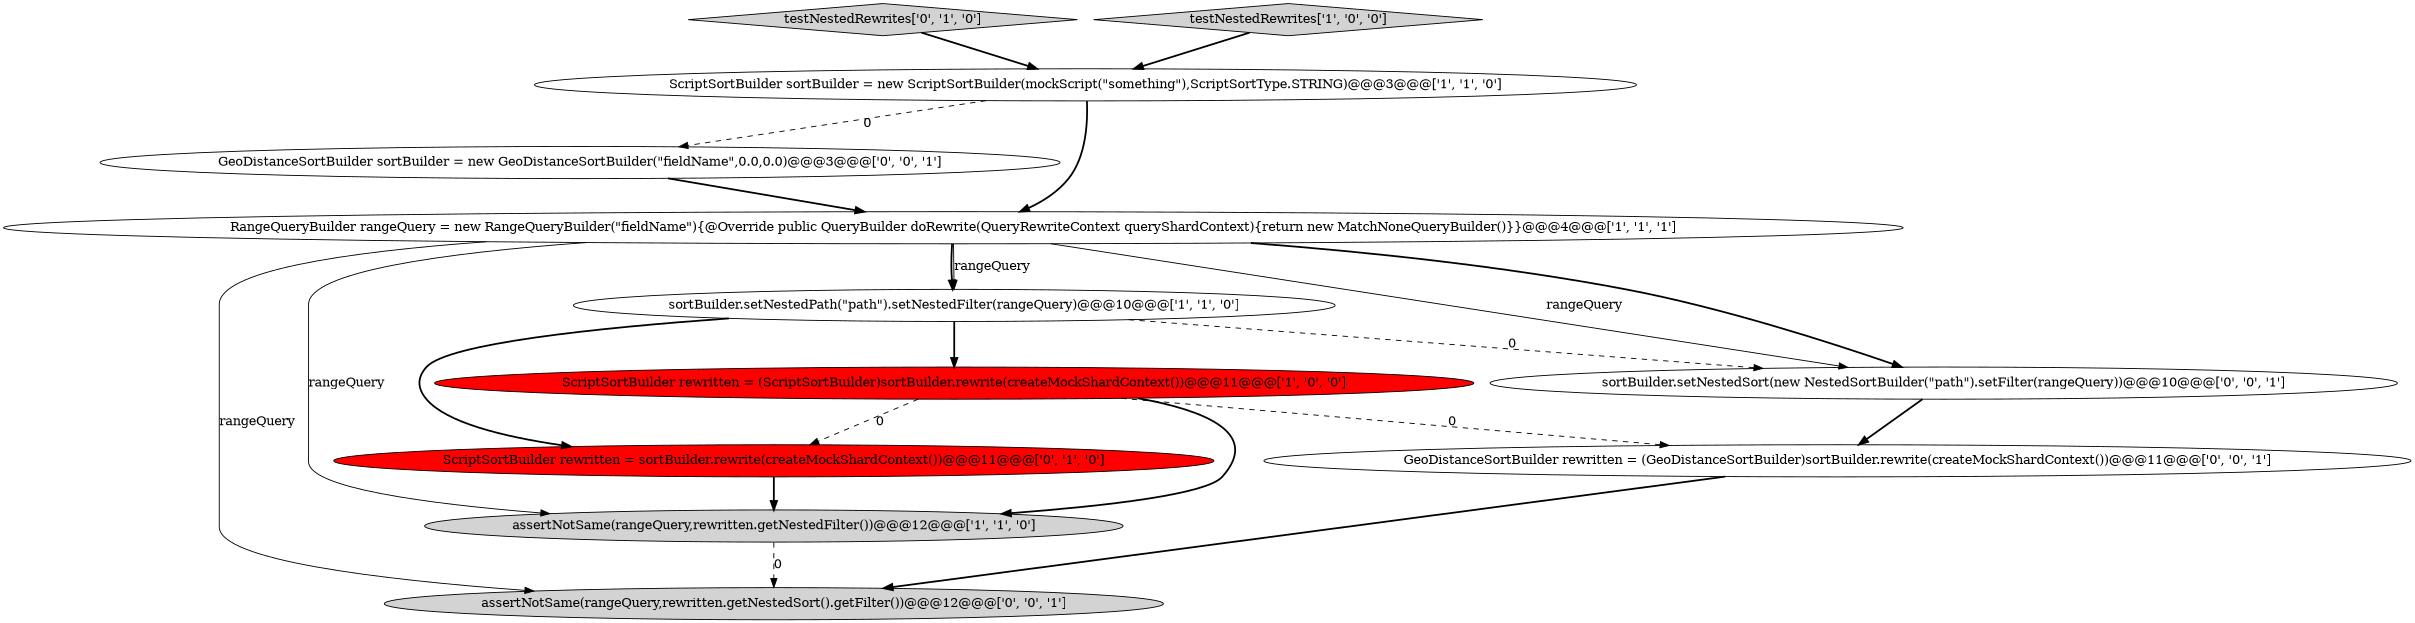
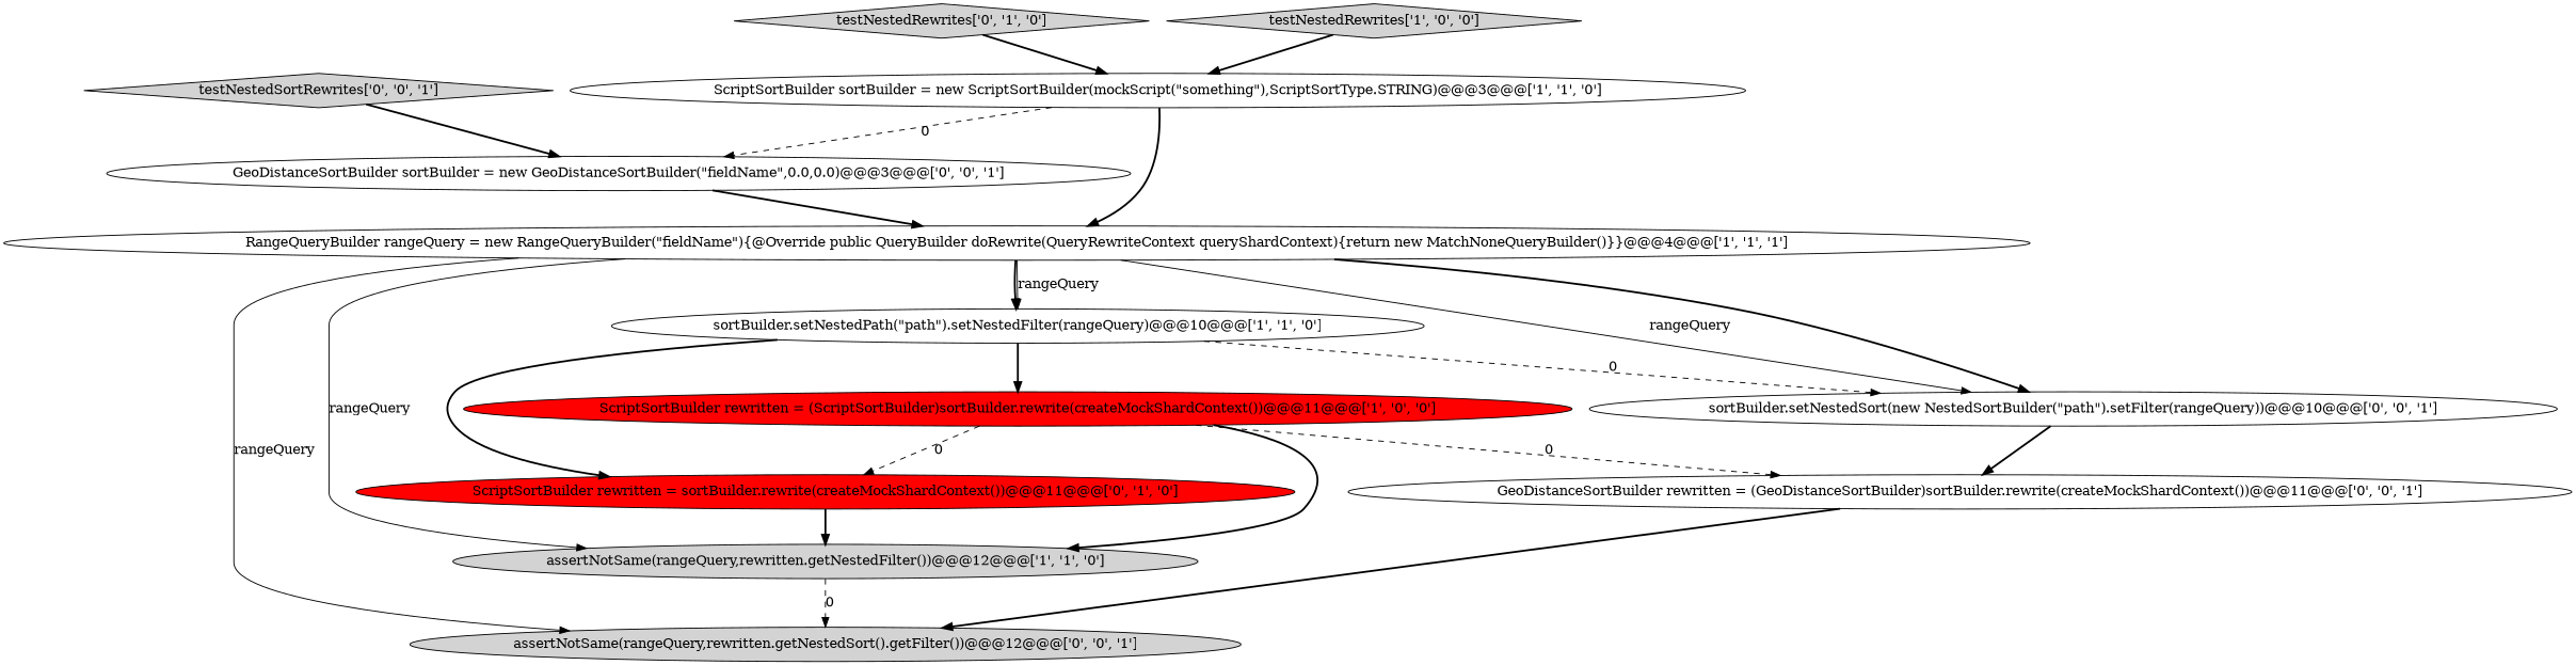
  digraph {
    fontname="DejaVu Serif"
    node [fillcolor=white shape=ellipse style=filled fontname="DejaVu Serif"]
    edge [style=bold fontname="DejaVu Serif"]
    n1 [fillcolor=red label="ScriptSortBuilder rewritten = sortBuilder.rewrite(createMockShardContext())@@@11@@@['0', '1', '0']"]
    n2 [fillcolor=lightgray label="assertNotSame(rangeQuery,rewritten.getNestedFilter())@@@12@@@['1', '1', '0']"]
    n3 [label="GeoDistanceSortBuilder rewritten = (GeoDistanceSortBuilder)sortBuilder.rewrite(createMockShardContext())@@@11@@@['0', '0', '1']"]
    n4 [fillcolor=lightgray label="assertNotSame(rangeQuery,rewritten.getNestedSort().getFilter())@@@12@@@['0', '0', '1']"]
    n5 [label="sortBuilder.setNestedPath(\"path\").setNestedFilter(rangeQuery)@@@10@@@['1', '1', '0']"]
    n6 [label="sortBuilder.setNestedSort(new NestedSortBuilder(\"path\").setFilter(rangeQuery))@@@10@@@['0', '0', '1']"]
    n7 [fillcolor=red label="ScriptSortBuilder rewritten = (ScriptSortBuilder)sortBuilder.rewrite(createMockShardContext())@@@11@@@['1', '0', '0']"]
    n8 [label="ScriptSortBuilder sortBuilder = new ScriptSortBuilder(mockScript(\"something\"),ScriptSortType.STRING)@@@3@@@['1', '1', '0']"]
    n9 [label="GeoDistanceSortBuilder sortBuilder = new GeoDistanceSortBuilder(\"fieldName\",0.0,0.0)@@@3@@@['0', '0', '1']"]
    n10 [label="RangeQueryBuilder rangeQuery = new RangeQueryBuilder(\"fieldName\"){@Override public QueryBuilder doRewrite(QueryRewriteContext queryShardContext){return new MatchNoneQueryBuilder()}}@@@4@@@['1', '1', '1']"]
    n11 [fillcolor=lightgray label="testNestedRewrites['0', '1', '0']" shape=diamond]
+   n12 [fillcolor=lightgray label="testNestedSortRewrites['0', '0', '1']" shape=diamond]
    n13 [fillcolor=lightgray label="testNestedRewrites['1', '0', '0']" shape=diamond]
    n1 -> n2
    n2 -> n4 [label=0 style=dashed]
    n3 -> n4
    n5 -> n1
    n5 -> n6 [label=0 style=dashed]
    n5 -> n7
    n6 -> n3
    n7 -> n1 [label=0 style=dashed]
    n7 -> n2
    n7 -> n3 [label=0 style=dashed]
    n8 -> n9 [label=0 style=dashed]
    n8 -> n10
    n9 -> n10
    n10 -> n2 [label=rangeQuery style=solid]
    n10 -> n4 [label=rangeQuery style=solid]
    n10 -> n5
    n10 -> n5 [label=rangeQuery style=solid]
    n10 -> n6 [label=rangeQuery style=solid]
    n10 -> n6
    n11 -> n8
+   n12 -> n9
    n13 -> n8
  }
